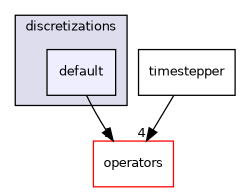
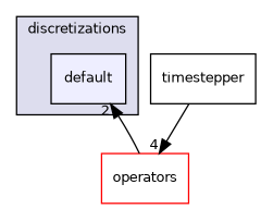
  digraph {
    compound=true
    node [fontname=Helvetica fontsize=10 shape=box style=filled]
    edge [labeldistance=1.5 labelfontname=Helvetica labelfontsize=10]
    n1 [fillcolor="#eeeeff" label=default pencolor=black]
    n2 [color=red fillcolor=white label=operators]
    n3 [label=timestepper style=""]
    subgraph cluster_1 {
      bgcolor="#ddddee"
      fontname=Helvetica
      fontsize=10
      label=discretizations
      pencolor=black
      n1
    }
-   n1 -> n2 [headlabel=2]
+   n2 -> n1 [headlabel=2]
    n3 -> n2 [headlabel=4]
  }
